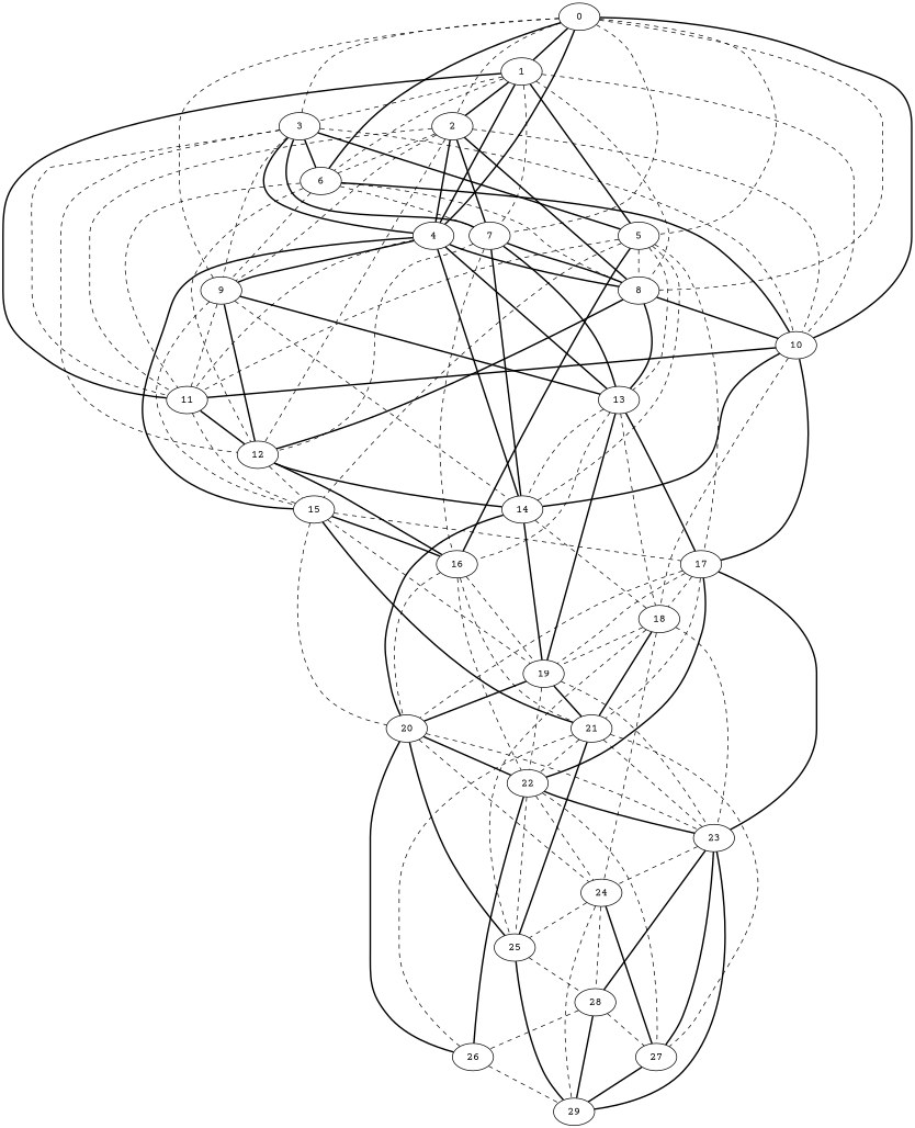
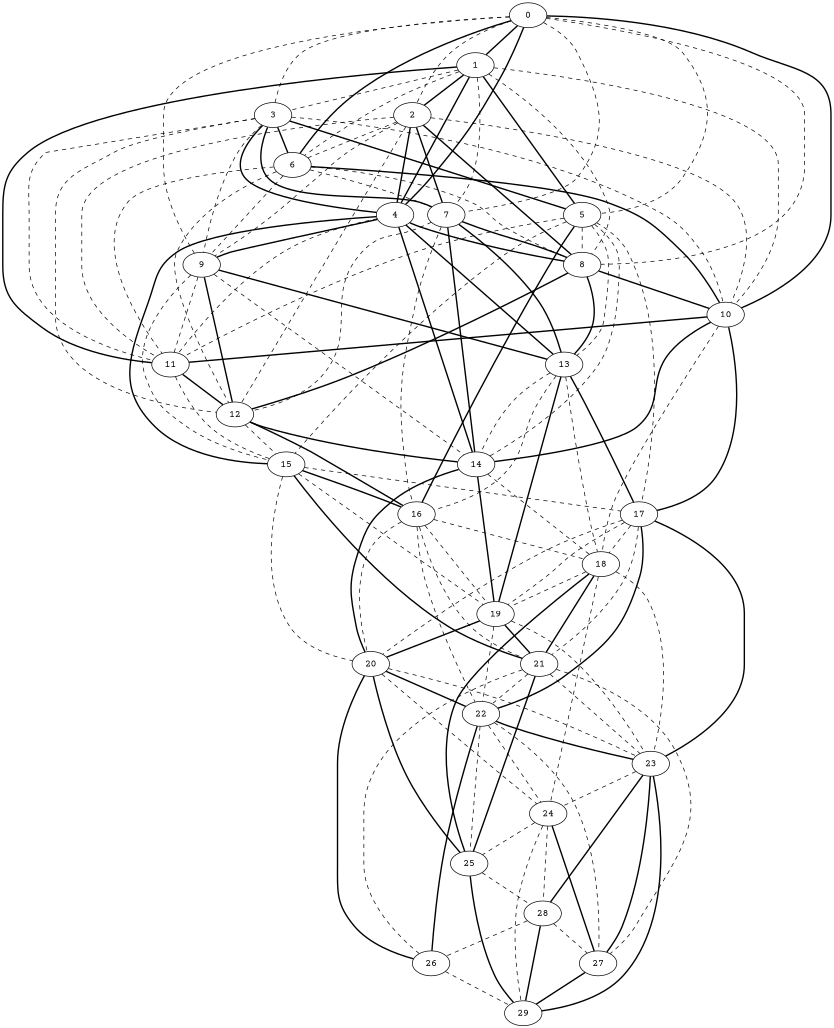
  strict graph {
    fontname="Courier Prime"
    node [fontname="Courier Prime"]
    edge [fontname="Courier Prime" style=dashed]
    0
    1
    2
    3
    4
    5
    6
    7
    8
    9
    10
    11
    12
    13
    14
    15
    16
    17
    18
    19
    20
    21
    22
    23
    24
    25
    26
    27
    28
    29
    0 -- 1 [style=bold]
    0 -- 2
    0 -- 3
    0 -- 4 [style=bold]
    0 -- 5
    0 -- 6 [style=bold]
    0 -- 7
    0 -- 8
    0 -- 9
    0 -- 10 [style=bold]
    1 -- 2 [style=bold]
    1 -- 3
    1 -- 4 [style=bold]
    1 -- 5 [style=bold]
    1 -- 6
    1 -- 7
    1 -- 8
    1 -- 10
    1 -- 11 [style=bold]
    2 -- 4 [style=bold]
    2 -- 6
    2 -- 7 [style=bold]
    2 -- 8 [style=bold]
    2 -- 9
    2 -- 10
    2 -- 11
    2 -- 12
    3 -- 4 [style=bold]
    3 -- 5 [style=bold]
    3 -- 6 [style=bold]
    3 -- 7 [style=bold]
    3 -- 9
    3 -- 10
    3 -- 11
    3 -- 12
    4 -- 8 [style=bold]
    4 -- 9 [style=bold]
    4 -- 11
    4 -- 13 [style=bold]
    4 -- 14 [style=bold]
    4 -- 15 [style=bold]
    5 -- 8
    5 -- 11
    5 -- 13
    5 -- 14
    5 -- 15
    5 -- 16 [style=bold]
    5 -- 17
    6 -- 7
    6 -- 8
    6 -- 9
    6 -- 10 [style=bold]
    6 -- 11
    6 -- 12
    7 -- 8 [style=bold]
    7 -- 12
    7 -- 13 [style=bold]
    7 -- 14 [style=bold]
    7 -- 16
    8 -- 10 [style=bold]
    8 -- 12 [style=bold]
    8 -- 13 [style=bold]
    9 -- 11
    9 -- 12 [style=bold]
    9 -- 13 [style=bold]
    9 -- 14
    9 -- 15
    10 -- 11 [style=bold]
    10 -- 14 [style=bold]
    10 -- 17 [style=bold]
    10 -- 18
    11 -- 12 [style=bold]
    11 -- 15
    12 -- 14 [style=bold]
    12 -- 15
    12 -- 16 [style=bold]
    13 -- 14
    13 -- 16
    13 -- 17 [style=bold]
    13 -- 18
    13 -- 19 [style=bold]
    14 -- 18
    14 -- 19 [style=bold]
    14 -- 20 [style=bold]
    15 -- 16 [style=bold]
    15 -- 17
    15 -- 19
    15 -- 20
    15 -- 21 [style=bold]
+   16 -- 18
    16 -- 19
    16 -- 20
    16 -- 21
    16 -- 22
    17 -- 18
    17 -- 19
    17 -- 20
    17 -- 21
    17 -- 22 [style=bold]
    17 -- 23 [style=bold]
    18 -- 19
    18 -- 21 [style=bold]
    18 -- 23
    18 -- 24
-   18 -- 25
+   18 -- 25 [style=bold]
    19 -- 20 [style=bold]
    19 -- 21 [style=bold]
    19 -- 22
    19 -- 23
    20 -- 22 [style=bold]
    20 -- 23
    20 -- 24
    20 -- 25 [style=bold]
    20 -- 26 [style=bold]
    21 -- 22
    21 -- 23
    21 -- 25 [style=bold]
    21 -- 26
    21 -- 27
    22 -- 23 [style=bold]
    22 -- 24
    22 -- 25
    22 -- 26 [style=bold]
    22 -- 27
    23 -- 24
    23 -- 27 [style=bold]
    23 -- 28 [style=bold]
    23 -- 29 [style=bold]
    24 -- 25
    24 -- 27 [style=bold]
    24 -- 28
    24 -- 29
    25 -- 28
    25 -- 29 [style=bold]
    26 -- 29
    27 -- 29 [style=bold]
    28 -- 26
    28 -- 27
    29 -- 28 [style=bold]
  }
